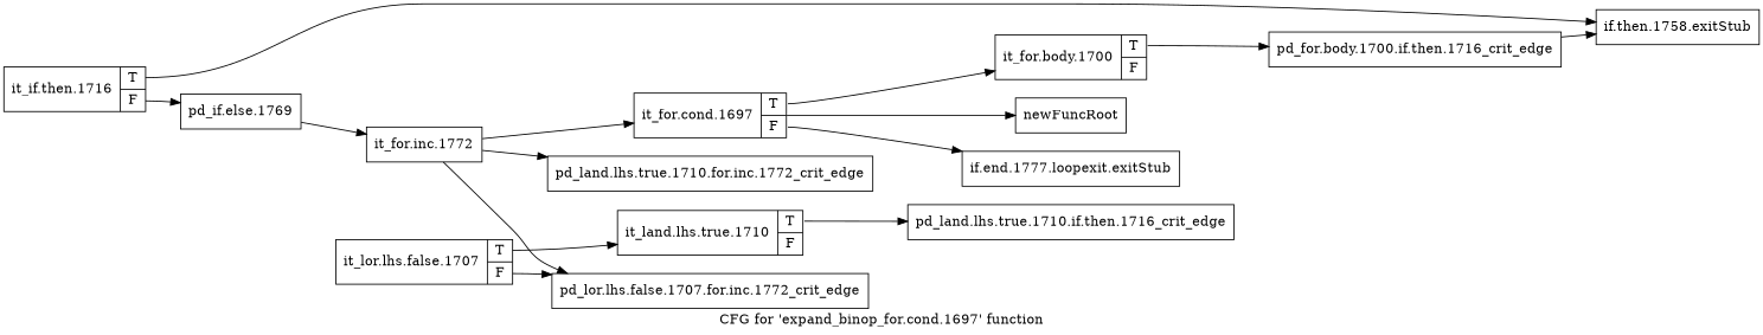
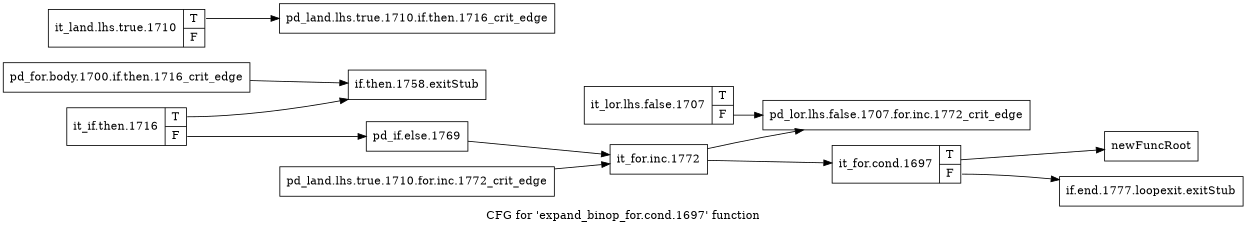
  digraph {
    label="CFG for 'expand_binop_for.cond.1697' function"
    rankdir=LR
    node [shape=record]
    n1 [label="{newFuncRoot}"]
    n2 [label="{it_for.cond.1697|{<s0>T|<s1>F}}"]
    n3 [label="{if.end.1777.loopexit.exitStub}"]
-   n4 [label="{it_for.body.1700|{<s0>T|<s1>F}}"]
    n5 [label="{pd_for.body.1700.if.then.1716_crit_edge}"]
    n6 [label="{if.then.1758.exitStub}"]
    n7 [label="{it_lor.lhs.false.1707|{<s0>T|<s1>F}}"]
    n8 [label="{it_land.lhs.true.1710|{<s0>T|<s1>F}}"]
    n9 [label="{pd_lor.lhs.false.1707.for.inc.1772_crit_edge}"]
    n10 [label="{it_if.then.1716|{<s0>T|<s1>F}}"]
    n11 [label="{pd_if.else.1769}"]
    n12 [label="{pd_land.lhs.true.1710.if.then.1716_crit_edge}"]
    n13 [label="{pd_land.lhs.true.1710.for.inc.1772_crit_edge}"]
    n14 [label="{it_for.inc.1772}"]
    n2 -> n1
    n2 -> n3 [tailport=s1]
-   n2 -> n4 [tailport=s0]
-   n4 -> n5 [tailport=s0]
    n5 -> n6
-   n7 -> n8 [tailport=s0]
    n7 -> n9 [tailport=s1]
    n8 -> n12 [tailport=s0]
    n10 -> n6 [tailport=s0]
    n10 -> n11 [tailport=s1]
    n11 -> n14
-   n14 -> n13
+   n13 -> n14
    n14 -> n2
    n14 -> n9
  }
